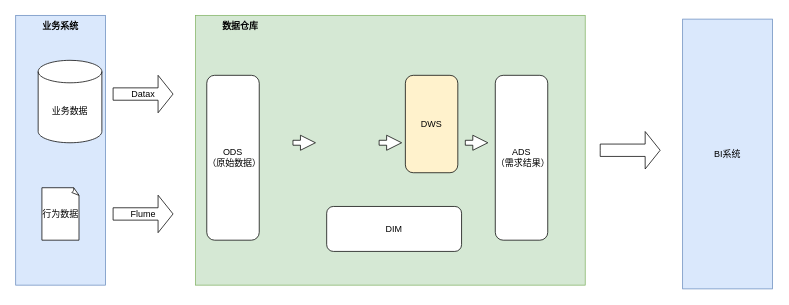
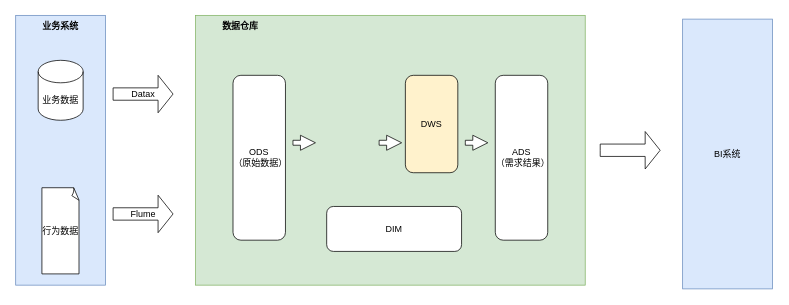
  <mxCell id="0" />
  <mxCell id="1" parent="0" />
  <mxCell id="2" value="" style="rounded=0;whiteSpace=wrap;html=1;fillColor=#d5e8d4;strokeColor=#82b366;" vertex="1" parent="1"><mxGeometry x="260" y="20" width="520" height="360" as="geometry" /></mxCell>
  <mxCell id="3" value="&lt;div style=&quot;&quot;&gt;&lt;br&gt;&lt;/div&gt;" style="rounded=0;whiteSpace=wrap;html=1;align=center;fillColor=#dae8fc;strokeColor=#6c8ebf;" vertex="1" parent="1"><mxGeometry x="20" y="20" width="120" height="360" as="geometry" /></mxCell>
- <mxCell id="4" value="业务数据" style="shape=cylinder3;whiteSpace=wrap;html=1;boundedLbl=1;backgroundOutline=1;size=15;" vertex="1" parent="1"><mxGeometry x="50" y="80" width="85" height="110" as="geometry" /></mxCell>
- <mxCell id="5" value="行为数据" style="whiteSpace=wrap;html=1;shape=mxgraph.basic.document" vertex="1" parent="1"><mxGeometry x="55" y="250" width="50" height="70" as="geometry" /></mxCell>
+ <mxCell id="4" value="业务数据" style="shape=cylinder3;whiteSpace=wrap;html=1;boundedLbl=1;backgroundOutline=1;size=15;" vertex="1" parent="1"><mxGeometry x="50" y="80" width="60" height="80" as="geometry" /></mxCell>
+ <mxCell id="5" value="行为数据" style="whiteSpace=wrap;html=1;shape=mxgraph.basic.document" vertex="1" parent="1"><mxGeometry x="55" y="250" width="50" height="115" as="geometry" /></mxCell>
  <mxCell id="6" value="&lt;b&gt;业务系统&lt;/b&gt;" style="text;html=1;strokeColor=none;fillColor=none;align=center;verticalAlign=middle;whiteSpace=wrap;rounded=0;" vertex="1" parent="1"><mxGeometry x="20" y="20" width="120" height="30" as="geometry" /></mxCell>
- <mxCell id="7" value="ODS&lt;br&gt;（原始数据）" style="rounded=1;whiteSpace=wrap;html=1;fontColor=#000000;" vertex="1" parent="1"><mxGeometry x="275" y="100" width="70" height="220" as="geometry" /></mxCell>
+ <mxCell id="7" value="ODS&lt;br&gt;（原始数据）" style="rounded=1;whiteSpace=wrap;html=1;fontColor=#000000;" vertex="1" parent="1"><mxGeometry x="310" y="100" width="70" height="220" as="geometry" /></mxCell>
  <mxCell id="8" value="DWS" style="rounded=1;whiteSpace=wrap;html=1;fontColor=#000000;fillColor=#fff2cc;" vertex="1" parent="1"><mxGeometry x="540" y="100" width="70" height="130" as="geometry" /></mxCell>
  <mxCell id="9" value="DIM" style="rounded=1;whiteSpace=wrap;html=1;fontColor=#000000;" vertex="1" parent="1"><mxGeometry x="435" y="275" width="180" height="60" as="geometry" /></mxCell>
  <mxCell id="10" value="ADS&lt;br&gt;（需求结果）" style="rounded=1;whiteSpace=wrap;html=1;fontColor=#000000;" vertex="1" parent="1"><mxGeometry x="660" y="100" width="70" height="220" as="geometry" /></mxCell>
  <mxCell id="11" value="&lt;b&gt;数据仓库&lt;/b&gt;" style="text;html=1;strokeColor=none;fillColor=none;align=center;verticalAlign=middle;whiteSpace=wrap;rounded=0;" vertex="1" parent="1"><mxGeometry x="260" y="20" width="120" height="30" as="geometry" /></mxCell>
  <mxCell id="12" value="" style="html=1;shadow=0;dashed=0;align=center;verticalAlign=middle;shape=mxgraph.arrows2.arrow;dy=0.67;dx=20;notch=0;fontColor=#000000;" vertex="1" parent="1"><mxGeometry x="390" y="180" width="30" height="20" as="geometry" /></mxCell>
  <mxCell id="13" value="" style="html=1;shadow=0;dashed=0;align=center;verticalAlign=middle;shape=mxgraph.arrows2.arrow;dy=0.67;dx=20;notch=0;fontColor=#000000;" vertex="1" parent="1"><mxGeometry x="505" y="180" width="30" height="20" as="geometry" /></mxCell>
  <mxCell id="14" value="" style="html=1;shadow=0;dashed=0;align=center;verticalAlign=middle;shape=mxgraph.arrows2.arrow;dy=0.67;dx=20;notch=0;fontColor=#000000;" vertex="1" parent="1"><mxGeometry x="620" y="180" width="30" height="20" as="geometry" /></mxCell>
  <mxCell id="15" value="Datax" style="html=1;shadow=0;dashed=0;align=center;verticalAlign=middle;shape=mxgraph.arrows2.arrow;dy=0.67;dx=20;notch=0;fontColor=#000000;" vertex="1" parent="1"><mxGeometry x="150" y="100" width="80" height="50" as="geometry" /></mxCell>
  <mxCell id="16" value="Flume" style="html=1;shadow=0;dashed=0;align=center;verticalAlign=middle;shape=mxgraph.arrows2.arrow;dy=0.67;dx=20;notch=0;fontColor=#000000;" vertex="1" parent="1"><mxGeometry x="150" y="260" width="80" height="50" as="geometry" /></mxCell>
  <mxCell id="17" value="&lt;div style=&quot;&quot;&gt;BI系统&lt;/div&gt;" style="rounded=0;whiteSpace=wrap;html=1;align=center;fillColor=#dae8fc;strokeColor=#6c8ebf;" vertex="1" parent="1"><mxGeometry x="910" y="25" width="120" height="360" as="geometry" /></mxCell>
  <mxCell id="18" value="" style="html=1;shadow=0;dashed=0;align=center;verticalAlign=middle;shape=mxgraph.arrows2.arrow;dy=0.67;dx=20;notch=0;fontColor=#000000;" vertex="1" parent="1"><mxGeometry x="800" y="175" width="80" height="50" as="geometry" /></mxCell>
